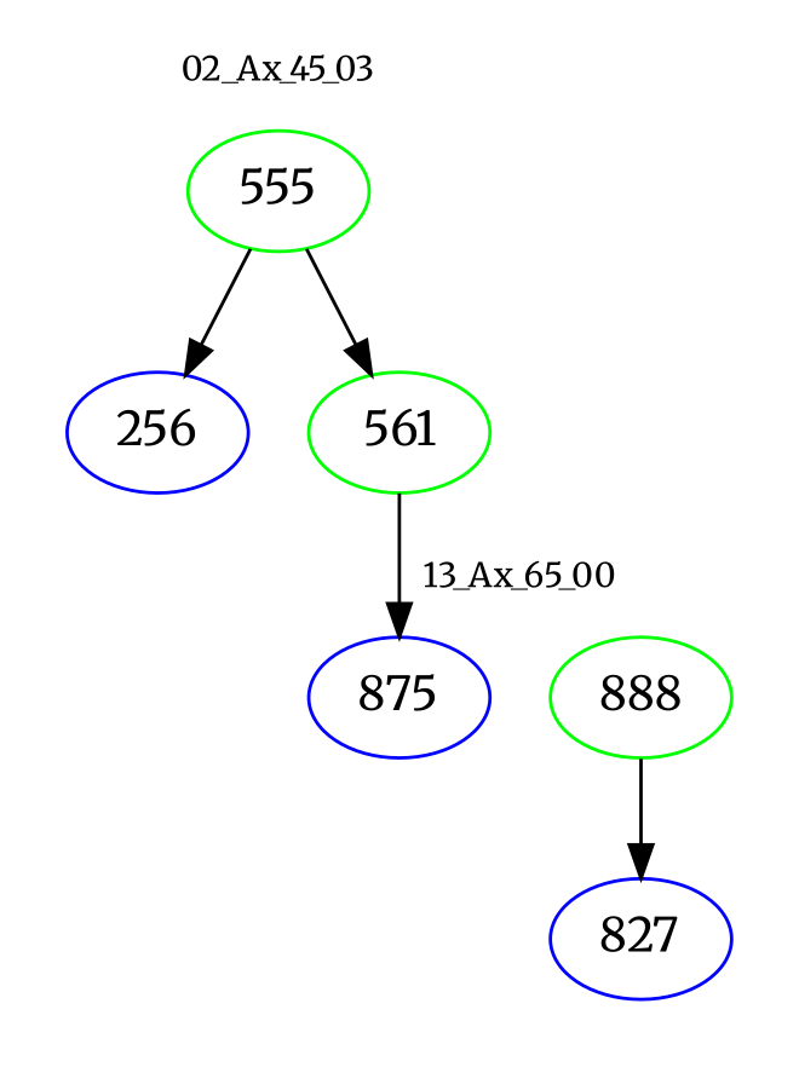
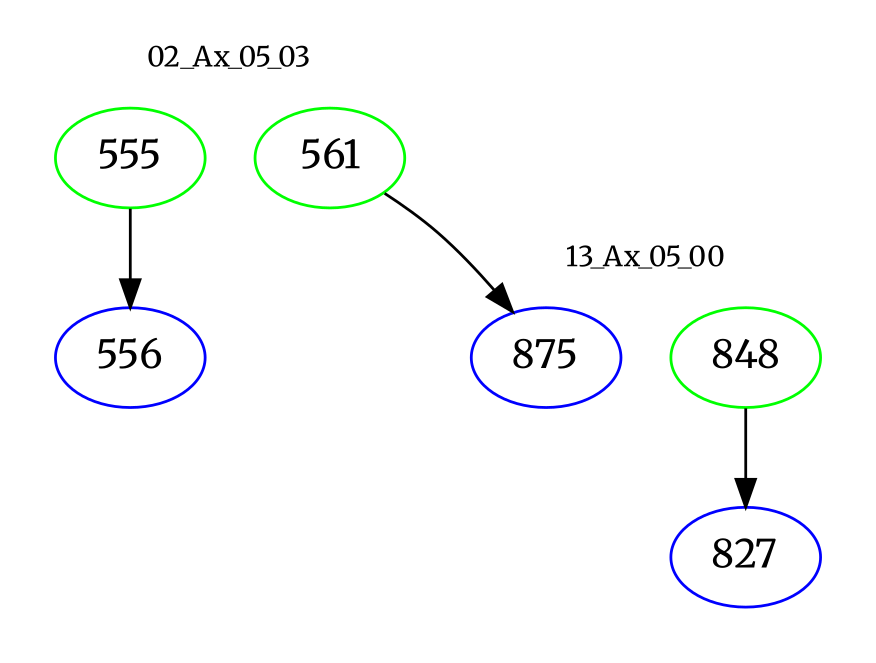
  digraph {
    fontname=Merriweather
    node [color=green fontname=Merriweather]
    edge [color=black fontname=Merriweather]
    n1 [label=555]
-   n2 [color=blue label=256]
+   n2 [color=blue label=556]
    n3 [label=561]
-   n4 [label=888]
+   n4 [label=848]
    n5 [color=blue label=827]
    n6 [color=blue label=875]
    subgraph cluster_1 {
      color=white
      fontsize=10
-     label="02_Ax_45_03"
+     label="02_Ax_05_03"
      n1
      n2
      n3
    }
    subgraph cluster_2 {
      color=white
      fontsize=10
-     label="13_Ax_65_00"
+     label="13_Ax_05_00"
      n4
      n5
      n6
    }
    n1 -> n2
-   n1 -> n3
    n3 -> n6
    n4 -> n5
  }
